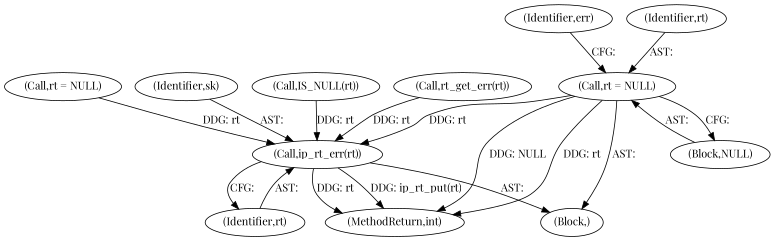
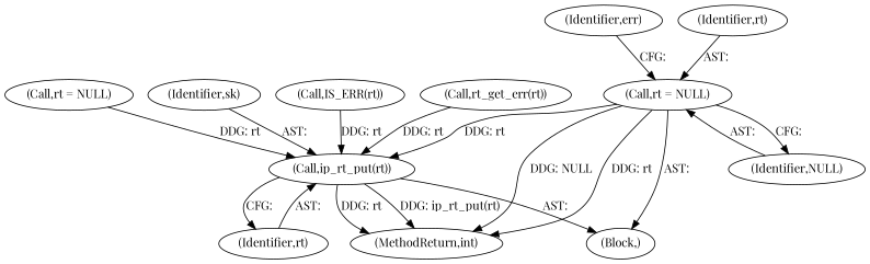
  digraph {
    fontname="Playfair Display"
    node [fontname="Playfair Display"]
    edge [fontname="Playfair Display"]
    n1 [label="(Call,rt = NULL)"]
-   n2 [label="(Call,ip_rt_err(rt))"]
-   n3 [label="(Block,NULL)"]
+   n2 [label="(Call,ip_rt_put(rt))"]
+   n3 [label="(Identifier,NULL)"]
    n4 [label="(Block,)"]
    n5 [label="(MethodReturn,int)"]
    n6 [label="(Identifier,rt)"]
    n7 [label="(Call,rt = NULL)"]
    n8 [label="(Identifier,err)"]
    n9 [label="(Identifier,sk)"]
-   n10 [label="(Call,IS_NULL(rt))"]
+   n10 [label="(Call,IS_ERR(rt))"]
    n11 [label="(Identifier,rt)"]
    n12 [label="(Call,rt_get_err(rt))"]
    n1 -> n2 [label="DDG: rt"]
    n1 -> n3 [label="CFG: "]
    n1 -> n4 [label="AST: "]
    n1 -> n5 [label="DDG: NULL"]
    n1 -> n5 [label="DDG: rt"]
    n2 -> n4 [label="AST: "]
    n2 -> n5 [label="DDG: ip_rt_put(rt)"]
    n2 -> n5 [label="DDG: rt"]
    n2 -> n6 [label="CFG: "]
    n3 -> n1 [label="AST: "]
    n6 -> n2 [label="AST: "]
    n7 -> n2 [label="DDG: rt"]
    n8 -> n1 [label="CFG: "]
    n9 -> n2 [label="AST: "]
    n10 -> n2 [label="DDG: rt"]
    n11 -> n1 [label="AST: "]
    n12 -> n2 [label="DDG: rt"]
  }
